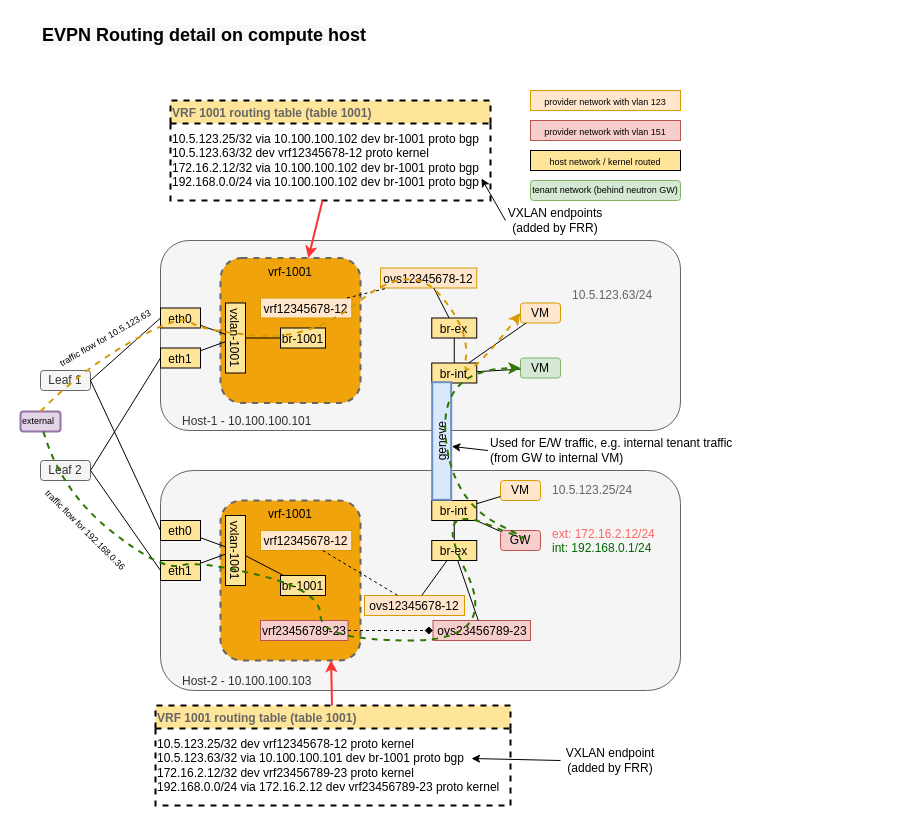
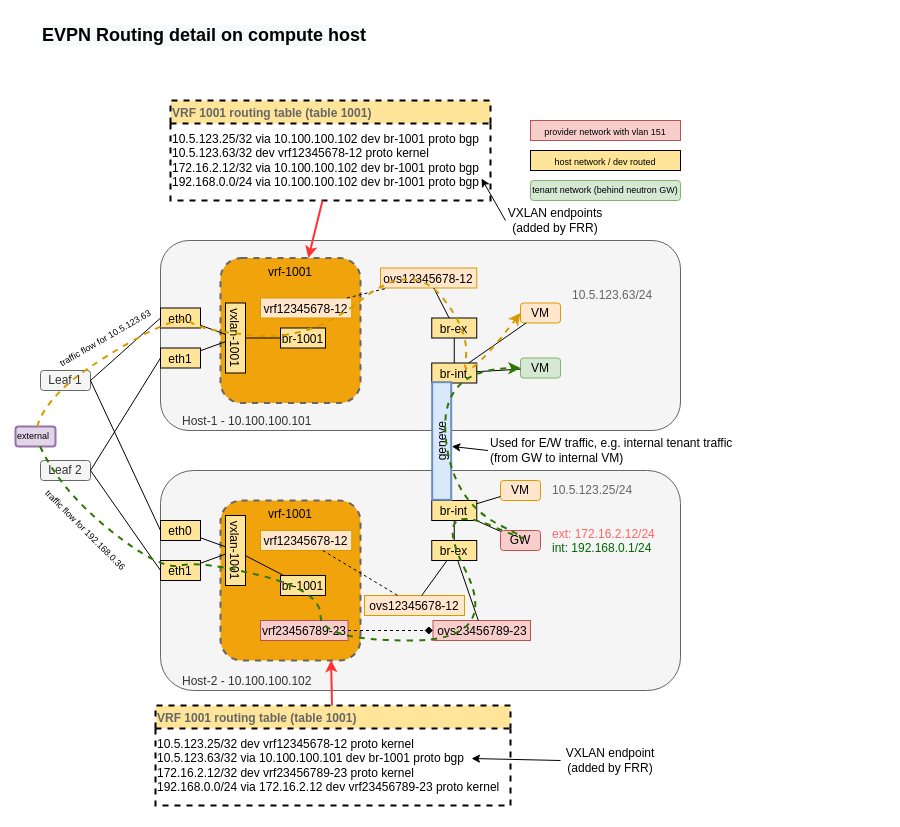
  <mxCell id="0" />
  <mxCell id="1" parent="0" />
- <mxCell id="2" value="&amp;nbsp; &amp;nbsp; &amp;nbsp; Host-2 - 10.100.100.103" style="rounded=1;whiteSpace=wrap;html=1;verticalAlign=bottom;align=left;fillColor=#f5f5f5;strokeColor=#666666;fontColor=#333333;" parent="1" vertex="1"><mxGeometry x="160" y="470" width="520" height="220" as="geometry" /></mxCell>
+ <mxCell id="2" value="&amp;nbsp; &amp;nbsp; &amp;nbsp; Host-2 - 10.100.100.102" style="rounded=1;whiteSpace=wrap;html=1;verticalAlign=bottom;align=left;fillColor=#f5f5f5;strokeColor=#666666;fontColor=#333333;" parent="1" vertex="1"><mxGeometry x="160" y="470" width="520" height="220" as="geometry" /></mxCell>
  <mxCell id="3" value="vrf-1001" style="rounded=1;whiteSpace=wrap;html=1;align=center;verticalAlign=top;fillColor=#f0a30a;strokeColor=#666666;fontColor=#000000;dashed=1;strokeWidth=2;" parent="1" vertex="1"><mxGeometry x="220" y="500" width="140" height="160" as="geometry" /></mxCell>
  <mxCell id="4" value="Leaf 1" style="rounded=1;whiteSpace=wrap;html=1;fillColor=#f5f5f5;strokeColor=#666666;fontColor=#333333;" parent="1" vertex="1"><mxGeometry x="40" y="370" width="50" height="20" as="geometry" /></mxCell>
  <mxCell id="5" value="Leaf 2" style="rounded=1;whiteSpace=wrap;html=1;fillColor=#f5f5f5;strokeColor=#666666;fontColor=#333333;" parent="1" vertex="1"><mxGeometry x="40" y="460" width="50" height="20" as="geometry" /></mxCell>
  <mxCell id="6" value="&amp;nbsp; &amp;nbsp; &amp;nbsp; Host-1 - 10.100.100.101" style="rounded=1;whiteSpace=wrap;html=1;verticalAlign=bottom;align=left;fillColor=#f5f5f5;strokeColor=#666666;fontColor=#333333;" parent="1" vertex="1"><mxGeometry x="160" y="240" width="520" height="190" as="geometry" /></mxCell>
  <mxCell id="7" value="vxlan-1001" style="rounded=0;whiteSpace=wrap;html=1;align=center;verticalAlign=bottom;rotation=90;fillColor=#FFE599;" parent="1" vertex="1"><mxGeometry x="200" y="540" width="70" height="20" as="geometry" /></mxCell>
  <mxCell id="8" value="eth0" style="rounded=0;whiteSpace=wrap;html=1;align=center;verticalAlign=bottom;fillColor=#FFE599;" parent="1" vertex="1"><mxGeometry x="160" y="520" width="40" height="20" as="geometry" /></mxCell>
  <mxCell id="9" value="eth1" style="rounded=0;whiteSpace=wrap;html=1;align=center;verticalAlign=bottom;fillColor=#FFE599;" parent="1" vertex="1"><mxGeometry x="160" y="560" width="40" height="20" as="geometry" /></mxCell>
  <mxCell id="10" value="" style="rounded=0;orthogonalLoop=1;jettySize=auto;html=1;endArrow=none;endFill=0;" parent="1" source="11" target="7" edge="1"><mxGeometry relative="1" as="geometry" /></mxCell>
  <mxCell id="11" value="br-1001" style="rounded=0;whiteSpace=wrap;html=1;align=center;verticalAlign=bottom;fillColor=#FFE599;" parent="1" vertex="1"><mxGeometry x="280" y="575" width="45" height="20" as="geometry" /></mxCell>
  <mxCell id="12" value="vrf12345678-12" style="rounded=0;whiteSpace=wrap;html=1;align=center;verticalAlign=bottom;fillColor=#ffe6cc;strokeColor=#d79b00;" parent="1" vertex="1"><mxGeometry x="260" y="530" width="91.25" height="20" as="geometry" /></mxCell>
  <mxCell id="13" value="ovs12345678-12" style="rounded=0;whiteSpace=wrap;html=1;align=center;verticalAlign=bottom;fillColor=#ffe6cc;strokeColor=#d79b00;" parent="1" vertex="1"><mxGeometry x="364" y="595" width="100" height="20" as="geometry" /></mxCell>
  <mxCell id="14" value="br-ex" style="rounded=0;whiteSpace=wrap;html=1;align=center;verticalAlign=bottom;fillColor=#FFE599;" parent="1" vertex="1"><mxGeometry x="431.25" y="540" width="45" height="20" as="geometry" /></mxCell>
  <mxCell id="15" value="br-int" style="rounded=0;whiteSpace=wrap;html=1;align=center;verticalAlign=bottom;fillColor=#FFE599;" parent="1" vertex="1"><mxGeometry x="431.25" y="500" width="45" height="20" as="geometry" /></mxCell>
  <mxCell id="16" value="" style="endArrow=none;dashed=1;html=1;" parent="1" source="12" target="13" edge="1"><mxGeometry width="50" height="50" relative="1" as="geometry"><mxPoint x="290" y="530" as="sourcePoint" /><mxPoint x="340" y="480" as="targetPoint" /></mxGeometry></mxCell>
  <mxCell id="17" value="" style="endArrow=none;html=1;" parent="1" source="13" target="14" edge="1"><mxGeometry width="50" height="50" relative="1" as="geometry"><mxPoint x="290" y="530" as="sourcePoint" /><mxPoint x="340" y="480" as="targetPoint" /></mxGeometry></mxCell>
  <mxCell id="18" value="" style="endArrow=none;html=1;" parent="1" source="14" target="15" edge="1"><mxGeometry width="50" height="50" relative="1" as="geometry"><mxPoint x="432.5" y="590" as="sourcePoint" /><mxPoint x="432.5" y="560" as="targetPoint" /></mxGeometry></mxCell>
  <mxCell id="19" value="ovs23456789-23" style="rounded=0;whiteSpace=wrap;html=1;align=center;verticalAlign=bottom;fillColor=#f8cecc;strokeColor=#b85450;" parent="1" vertex="1"><mxGeometry x="432.5" y="620" width="97.5" height="20" as="geometry" /></mxCell>
  <mxCell id="20" value="vrf23456789-23" style="rounded=0;whiteSpace=wrap;html=1;align=center;verticalAlign=bottom;fillColor=#f8cecc;strokeColor=#b85450;" parent="1" vertex="1"><mxGeometry x="260" y="620" width="87.5" height="20" as="geometry" /></mxCell>
  <mxCell id="21" value="" style="endArrow=none;html=1;" parent="1" source="19" target="14" edge="1"><mxGeometry width="50" height="50" relative="1" as="geometry"><mxPoint x="411.5" y="600" as="sourcePoint" /><mxPoint x="434.75" y="570" as="targetPoint" /></mxGeometry></mxCell>
  <mxCell id="22" value="" style="endArrow=diamond;dashed=1;html=1;" parent="1" source="20" target="19" edge="1"><mxGeometry width="50" height="50" relative="1" as="geometry"><mxPoint x="357.5" y="597.5" as="sourcePoint" /><mxPoint x="380" y="602.5" as="targetPoint" /></mxGeometry></mxCell>
  <mxCell id="23" value="" style="endArrow=none;html=1;" parent="1" source="7" target="8" edge="1"><mxGeometry width="50" height="50" relative="1" as="geometry"><mxPoint x="410" y="530" as="sourcePoint" /><mxPoint x="460" y="480" as="targetPoint" /></mxGeometry></mxCell>
  <mxCell id="24" value="" style="endArrow=none;html=1;" parent="1" source="7" target="9" edge="1"><mxGeometry width="50" height="50" relative="1" as="geometry"><mxPoint x="245" y="556.923" as="sourcePoint" /><mxPoint x="210" y="546.154" as="targetPoint" /></mxGeometry></mxCell>
  <mxCell id="25" value="VM" style="rounded=1;whiteSpace=wrap;html=1;align=center;verticalAlign=middle;labelBackgroundColor=none;fillColor=#ffe6cc;strokeColor=#d79b00;" parent="1" vertex="1"><mxGeometry x="500" y="480" width="40" height="20" as="geometry" /></mxCell>
  <mxCell id="26" value="" style="endArrow=none;html=1;" parent="1" source="15" target="25" edge="1"><mxGeometry width="50" height="50" relative="1" as="geometry"><mxPoint x="410" y="470" as="sourcePoint" /><mxPoint x="460" y="420" as="targetPoint" /></mxGeometry></mxCell>
  <mxCell id="27" value="GW" style="rounded=1;whiteSpace=wrap;html=1;align=center;verticalAlign=middle;labelBackgroundColor=none;fillColor=#f8cecc;strokeColor=#b85450;" parent="1" vertex="1"><mxGeometry x="500" y="530" width="40" height="20" as="geometry" /></mxCell>
  <mxCell id="28" value="" style="endArrow=none;html=1;" parent="1" source="15" target="27" edge="1"><mxGeometry width="50" height="50" relative="1" as="geometry"><mxPoint x="486.25" y="513.208" as="sourcePoint" /><mxPoint x="510" y="506.038" as="targetPoint" /></mxGeometry></mxCell>
  <mxCell id="29" value="&lt;font color=&quot;#ff6666&quot;&gt;ext: 172.16.2.12/24&lt;/font&gt;&lt;br&gt;&lt;font color=&quot;#006600&quot;&gt;int: 192.168.0.1/24&lt;/font&gt;" style="text;html=1;strokeColor=none;fillColor=none;align=left;verticalAlign=top;whiteSpace=wrap;rounded=0;dashed=1;labelBackgroundColor=none;fontColor=#666666;" parent="1" vertex="1"><mxGeometry x="550" y="520" width="120" height="40" as="geometry" /></mxCell>
  <mxCell id="30" value="10.5.123.25/24" style="text;html=1;strokeColor=none;fillColor=none;align=left;verticalAlign=middle;whiteSpace=wrap;rounded=0;dashed=1;labelBackgroundColor=none;fontColor=#666666;" parent="1" vertex="1"><mxGeometry x="550" y="475" width="130" height="30" as="geometry" /></mxCell>
  <mxCell id="31" value="VRF 1001 routing table (table 1001)" style="swimlane;dashed=1;labelBackgroundColor=none;fontColor=#666666;strokeColor=#000000;strokeWidth=2;fillColor=#FFE599;align=left;verticalAlign=middle;" parent="1" vertex="1"><mxGeometry x="155" y="705" width="355" height="100" as="geometry"><mxRectangle x="470" y="540" width="210" height="23" as="alternateBounds" /></mxGeometry></mxCell>
  <mxCell id="32" value="10.5.123.25/32 dev&amp;nbsp;&lt;span style=&quot;text-align: center&quot;&gt;vrf12345678-12&lt;/span&gt;&amp;nbsp;proto kernel&lt;br&gt;10.5.123.63/32 via 10.100.100.101 dev br-1001 proto bgp&lt;br&gt;172.16.2.12/32 dev&amp;nbsp;&lt;span style=&quot;text-align: center&quot;&gt;vrf23456789-23&lt;/span&gt;&amp;nbsp;proto kernel&lt;br&gt;192.168.0.0/24 via 172.16.2.12 dev&amp;nbsp;&lt;span style=&quot;text-align: center&quot;&gt;vrf23456789-23&lt;/span&gt;&amp;nbsp;proto kernel" style="text;html=1;strokeColor=none;fillColor=none;align=left;verticalAlign=top;whiteSpace=wrap;rounded=0;dashed=1;labelBackgroundColor=none;" parent="31" vertex="1"><mxGeometry y="25" width="350" height="65" as="geometry" /></mxCell>
  <mxCell id="33" value="" style="endArrow=classic;html=1;fontColor=#666666;strokeColor=#FF3333;strokeWidth=2;entryX=0.79;entryY=0.998;entryDx=0;entryDy=0;entryPerimeter=0;" parent="1" source="31" target="3" edge="1"><mxGeometry width="50" height="50" relative="1" as="geometry"><mxPoint x="347.5" y="725" as="sourcePoint" /><mxPoint x="397.5" y="675" as="targetPoint" /></mxGeometry></mxCell>
  <mxCell id="34" value="vrf-1001" style="rounded=1;whiteSpace=wrap;html=1;align=center;verticalAlign=top;fillColor=#f0a30a;strokeColor=#666666;fontColor=#000000;dashed=1;strokeWidth=2;" parent="1" vertex="1"><mxGeometry x="220" y="257.5" width="140" height="145" as="geometry" /></mxCell>
  <mxCell id="35" value="vxlan-1001" style="rounded=0;whiteSpace=wrap;html=1;align=center;verticalAlign=bottom;rotation=90;fillColor=#FFE599;" parent="1" vertex="1"><mxGeometry x="200" y="327.5" width="70" height="20" as="geometry" /></mxCell>
  <mxCell id="36" value="eth0" style="rounded=0;whiteSpace=wrap;html=1;align=center;verticalAlign=bottom;fillColor=#FFE599;" parent="1" vertex="1"><mxGeometry x="160" y="307.5" width="40" height="20" as="geometry" /></mxCell>
  <mxCell id="37" value="eth1" style="rounded=0;whiteSpace=wrap;html=1;align=center;verticalAlign=bottom;fillColor=#FFE599;" parent="1" vertex="1"><mxGeometry x="160" y="347.5" width="40" height="20" as="geometry" /></mxCell>
  <mxCell id="38" value="" style="rounded=0;orthogonalLoop=1;jettySize=auto;html=1;endArrow=none;endFill=0;" parent="1" source="39" target="35" edge="1"><mxGeometry relative="1" as="geometry" /></mxCell>
  <mxCell id="39" value="br-1001" style="rounded=0;whiteSpace=wrap;html=1;align=center;verticalAlign=bottom;fillColor=#FFE599;" parent="1" vertex="1"><mxGeometry x="280" y="327.5" width="45" height="20" as="geometry" /></mxCell>
  <mxCell id="40" value="vrf12345678-12" style="rounded=0;whiteSpace=wrap;html=1;align=center;verticalAlign=bottom;fillColor=#ffe6cc;strokeColor=#d79b00;" parent="1" vertex="1"><mxGeometry x="260" y="297.5" width="91.25" height="20" as="geometry" /></mxCell>
  <mxCell id="41" value="ovs12345678-12" style="rounded=0;whiteSpace=wrap;html=1;align=center;verticalAlign=bottom;fillColor=#ffe6cc;strokeColor=#d79b00;" parent="1" vertex="1"><mxGeometry x="380" y="267.5" width="96.25" height="20" as="geometry" /></mxCell>
  <mxCell id="42" value="br-ex" style="rounded=0;whiteSpace=wrap;html=1;align=center;verticalAlign=bottom;fillColor=#FFE599;" parent="1" vertex="1"><mxGeometry x="431.25" y="317.5" width="45" height="20" as="geometry" /></mxCell>
  <mxCell id="43" value="br-int" style="rounded=0;whiteSpace=wrap;html=1;align=center;verticalAlign=bottom;fillColor=#FFE599;" parent="1" vertex="1"><mxGeometry x="431.25" y="362.5" width="45" height="20" as="geometry" /></mxCell>
  <mxCell id="44" value="" style="endArrow=none;dashed=1;html=1;" parent="1" source="40" target="41" edge="1"><mxGeometry width="50" height="50" relative="1" as="geometry"><mxPoint x="290" y="292.5" as="sourcePoint" /><mxPoint x="340" y="242.5" as="targetPoint" /></mxGeometry></mxCell>
  <mxCell id="45" value="" style="endArrow=none;html=1;" parent="1" source="41" target="42" edge="1"><mxGeometry width="50" height="50" relative="1" as="geometry"><mxPoint x="290" y="292.5" as="sourcePoint" /><mxPoint x="340" y="242.5" as="targetPoint" /></mxGeometry></mxCell>
  <mxCell id="46" value="" style="endArrow=none;html=1;" parent="1" source="42" target="43" edge="1"><mxGeometry width="50" height="50" relative="1" as="geometry"><mxPoint x="432.5" y="352.5" as="sourcePoint" /><mxPoint x="432.5" y="322.5" as="targetPoint" /></mxGeometry></mxCell>
  <mxCell id="47" value="" style="endArrow=none;html=1;" parent="1" source="35" target="36" edge="1"><mxGeometry width="50" height="50" relative="1" as="geometry"><mxPoint x="410" y="317.5" as="sourcePoint" /><mxPoint x="460" y="267.5" as="targetPoint" /></mxGeometry></mxCell>
  <mxCell id="48" value="" style="endArrow=none;html=1;" parent="1" source="35" target="37" edge="1"><mxGeometry width="50" height="50" relative="1" as="geometry"><mxPoint x="245" y="344.423" as="sourcePoint" /><mxPoint x="210" y="333.654" as="targetPoint" /></mxGeometry></mxCell>
  <mxCell id="49" value="VM" style="rounded=1;whiteSpace=wrap;html=1;align=center;verticalAlign=middle;labelBackgroundColor=none;fillColor=#ffe6cc;strokeColor=#d79b00;" parent="1" vertex="1"><mxGeometry x="520" y="302.5" width="40" height="20" as="geometry" /></mxCell>
  <mxCell id="50" value="" style="endArrow=none;html=1;" parent="1" source="43" target="49" edge="1"><mxGeometry width="50" height="50" relative="1" as="geometry"><mxPoint x="410" y="232.5" as="sourcePoint" /><mxPoint x="460" y="182.5" as="targetPoint" /></mxGeometry></mxCell>
  <mxCell id="51" value="VM" style="rounded=1;whiteSpace=wrap;html=1;align=center;verticalAlign=middle;labelBackgroundColor=none;fillColor=#d5e8d4;strokeColor=#82b366;" parent="1" vertex="1"><mxGeometry x="520" y="357.5" width="40" height="20" as="geometry" /></mxCell>
  <mxCell id="52" value="" style="endArrow=none;html=1;" parent="1" source="43" target="51" edge="1"><mxGeometry width="50" height="50" relative="1" as="geometry"><mxPoint x="486.25" y="275.708" as="sourcePoint" /><mxPoint x="510" y="268.538" as="targetPoint" /></mxGeometry></mxCell>
  <mxCell id="53" value="geneve" style="rounded=0;whiteSpace=wrap;html=1;labelBackgroundColor=none;strokeColor=#6c8ebf;strokeWidth=2;fillColor=#dae8fc;align=center;verticalAlign=middle;rotation=-90;" parent="1" vertex="1"><mxGeometry x="382.37" y="431" width="117.63" height="19" as="geometry" /></mxCell>
  <mxCell id="54" value="10.5.123.63/24" style="text;html=1;strokeColor=none;fillColor=none;align=left;verticalAlign=middle;whiteSpace=wrap;rounded=0;dashed=1;labelBackgroundColor=none;fontColor=#666666;" parent="1" vertex="1"><mxGeometry x="570" y="280" width="130" height="30" as="geometry" /></mxCell>
  <mxCell id="55" value="" style="endArrow=none;html=1;fontColor=#000300;strokeColor=#000000;strokeWidth=1;exitX=1;exitY=0.5;exitDx=0;exitDy=0;entryX=0;entryY=0.5;entryDx=0;entryDy=0;" parent="1" source="4" target="36" edge="1"><mxGeometry width="50" height="50" relative="1" as="geometry"><mxPoint x="-20" y="290" as="sourcePoint" /><mxPoint x="30" y="240" as="targetPoint" /></mxGeometry></mxCell>
  <mxCell id="56" value="" style="endArrow=none;html=1;fontColor=#000300;strokeColor=#000000;strokeWidth=1;exitX=1;exitY=0.5;exitDx=0;exitDy=0;entryX=0;entryY=0.5;entryDx=0;entryDy=0;" parent="1" source="4" target="8" edge="1"><mxGeometry width="50" height="50" relative="1" as="geometry"><mxPoint x="100" y="346" as="sourcePoint" /><mxPoint x="170" y="318" as="targetPoint" /></mxGeometry></mxCell>
  <mxCell id="57" value="" style="endArrow=none;html=1;fontColor=#000300;strokeColor=#000000;strokeWidth=1;exitX=1;exitY=0.5;exitDx=0;exitDy=0;entryX=0;entryY=0.5;entryDx=0;entryDy=0;" parent="1" source="5" target="37" edge="1"><mxGeometry width="50" height="50" relative="1" as="geometry"><mxPoint x="100" y="370" as="sourcePoint" /><mxPoint x="170" y="310" as="targetPoint" /></mxGeometry></mxCell>
  <mxCell id="58" value="" style="endArrow=none;html=1;fontColor=#000300;strokeColor=#000000;strokeWidth=1;exitX=1;exitY=0.5;exitDx=0;exitDy=0;entryX=0;entryY=0.5;entryDx=0;entryDy=0;" parent="1" source="5" target="9" edge="1"><mxGeometry width="50" height="50" relative="1" as="geometry"><mxPoint x="100" y="460" as="sourcePoint" /><mxPoint x="170" y="350" as="targetPoint" /></mxGeometry></mxCell>
  <mxCell id="59" value="" style="endArrow=classic;html=1;fontColor=#000300;strokeColor=#000000;strokeWidth=1;" parent="1" edge="1"><mxGeometry width="50" height="50" relative="1" as="geometry"><mxPoint x="560" y="760" as="sourcePoint" /><mxPoint x="471" y="758" as="targetPoint" /></mxGeometry></mxCell>
  <mxCell id="60" value="VXLAN endpoint (added by FRR)" style="text;html=1;strokeColor=none;fillColor=none;align=center;verticalAlign=middle;whiteSpace=wrap;rounded=0;labelBackgroundColor=none;fontColor=#000300;" parent="1" vertex="1"><mxGeometry x="560" y="750" width="100" height="20" as="geometry" /></mxCell>
  <mxCell id="61" value="VRF 1001 routing table (table 1001)" style="swimlane;dashed=1;labelBackgroundColor=none;fontColor=#666666;strokeColor=#000000;strokeWidth=2;fillColor=#FFE599;align=left;verticalAlign=middle;" parent="1" vertex="1"><mxGeometry x="170" y="100" width="320" height="100" as="geometry"><mxRectangle x="470" y="540" width="210" height="23" as="alternateBounds" /></mxGeometry></mxCell>
  <mxCell id="62" value="10.5.123.25/32 via 10.100.100.102 dev br-1001 proto bgp&lt;br&gt;10.5.123.63/32 dev&amp;nbsp;&lt;span style=&quot;text-align: center&quot;&gt;vrf12345678-12&lt;/span&gt;&amp;nbsp;proto kernel&lt;br&gt;172.16.2.12/32 via 10.100.100.102 dev br-1001 proto bgp&lt;br&gt;192.168.0.0/24 via 10.100.100.102 dev br-1001 proto bgp" style="text;html=1;strokeColor=none;fillColor=none;align=left;verticalAlign=top;whiteSpace=wrap;rounded=0;dashed=1;labelBackgroundColor=none;" parent="61" vertex="1"><mxGeometry y="25" width="320" height="65" as="geometry" /></mxCell>
  <mxCell id="63" value="" style="endArrow=classic;html=1;fontColor=#666666;strokeColor=#FF3333;strokeWidth=2;" parent="1" target="34" edge="1"><mxGeometry width="50" height="50" relative="1" as="geometry"><mxPoint x="322" y="200" as="sourcePoint" /><mxPoint x="330.6" y="639.68" as="targetPoint" /></mxGeometry></mxCell>
  <mxCell id="64" value="" style="endArrow=classic;html=1;fontColor=#000300;strokeColor=#000000;strokeWidth=1;exitX=0;exitY=0.5;exitDx=0;exitDy=0;" parent="1" source="65" edge="1"><mxGeometry width="50" height="50" relative="1" as="geometry"><mxPoint x="570" y="180" as="sourcePoint" /><mxPoint x="481" y="178" as="targetPoint" /></mxGeometry></mxCell>
  <mxCell id="65" value="VXLAN endpoints (added by FRR)" style="text;html=1;strokeColor=none;fillColor=none;align=center;verticalAlign=middle;whiteSpace=wrap;rounded=0;labelBackgroundColor=none;fontColor=#000300;" parent="1" vertex="1"><mxGeometry x="505" y="210" width="100" height="20" as="geometry" /></mxCell>
- <mxCell id="66" value="provider network with vlan 123" style="rounded=0;whiteSpace=wrap;html=1;align=center;verticalAlign=bottom;fillColor=#ffe6cc;strokeColor=#d79b00;fontSize=9;" parent="1" vertex="1"><mxGeometry x="530" y="90" width="150" height="20" as="geometry" /></mxCell>
  <mxCell id="67" value="provider network with vlan 151" style="rounded=0;whiteSpace=wrap;html=1;align=center;verticalAlign=bottom;fillColor=#f8cecc;strokeColor=#b85450;fontSize=9;" parent="1" vertex="1"><mxGeometry x="530" y="120" width="150" height="20" as="geometry" /></mxCell>
- <mxCell id="68" value="host network / kernel routed" style="rounded=0;whiteSpace=wrap;html=1;align=center;verticalAlign=bottom;fillColor=#FFE599;fontSize=9;" parent="1" vertex="1"><mxGeometry x="530" y="150" width="150" height="20" as="geometry" /></mxCell>
+ <mxCell id="68" value="host network / dev routed" style="rounded=0;whiteSpace=wrap;html=1;align=center;verticalAlign=bottom;fillColor=#FFE599;fontSize=9;" parent="1" vertex="1"><mxGeometry x="530" y="150" width="150" height="20" as="geometry" /></mxCell>
  <mxCell id="69" value="tenant network (behind neutron GW)" style="rounded=1;whiteSpace=wrap;html=1;align=center;verticalAlign=middle;labelBackgroundColor=none;fillColor=#d5e8d4;strokeColor=#82b366;fontSize=9;" parent="1" vertex="1"><mxGeometry x="530" y="180" width="150" height="20" as="geometry" /></mxCell>
  <mxCell id="70" value="&lt;h1 style=&quot;color: rgb(0 , 3 , 0) ; font-family: &amp;#34;helvetica&amp;#34; ; font-style: normal ; letter-spacing: normal ; text-indent: 0px ; text-transform: none ; word-spacing: 0px ; background-color: rgb(248 , 249 , 250)&quot;&gt;EVPN Routing detail on compute host&lt;/h1&gt;" style="text;whiteSpace=wrap;html=1;fontSize=9;fontColor=#000300;verticalAlign=middle;align=left;" parent="1" vertex="1"><mxGeometry x="40" y="20" width="620" height="30" as="geometry" /></mxCell>
  <mxCell id="71" value="" style="endArrow=classic;html=1;fontSize=9;fontColor=#000300;strokeColor=#000000;strokeWidth=1;entryX=0.454;entryY=1.032;entryDx=0;entryDy=0;entryPerimeter=0;exitX=0;exitY=0.5;exitDx=0;exitDy=0;" parent="1" source="72" target="53" edge="1"><mxGeometry width="50" height="50" relative="1" as="geometry"><mxPoint x="510" y="440" as="sourcePoint" /><mxPoint x="510" y="400" as="targetPoint" /></mxGeometry></mxCell>
  <mxCell id="72" value="Used for E/W traffic, e.g. internal tenant traffic &lt;br&gt;(from GW to internal VM)" style="text;html=1;strokeColor=none;fillColor=none;align=left;verticalAlign=middle;whiteSpace=wrap;rounded=0;labelBackgroundColor=none;fontColor=#000300;" parent="1" vertex="1"><mxGeometry x="487.5" y="440" width="390" height="20" as="geometry" /></mxCell>
- <mxCell id="73" value="external" style="rounded=1;whiteSpace=wrap;html=1;labelBackgroundColor=none;fontSize=9;strokeWidth=2;align=left;verticalAlign=middle;fillColor=#e1d5e7;strokeColor=#9673a6;" parent="1" vertex="1"><mxGeometry x="20" y="411" width="40" height="20" as="geometry" /></mxCell>
+ <mxCell id="73" value="external" style="rounded=1;whiteSpace=wrap;html=1;labelBackgroundColor=none;fontSize=9;strokeWidth=2;align=left;verticalAlign=middle;fillColor=#e1d5e7;strokeColor=#9673a6;" parent="1" vertex="1"><mxGeometry x="15" y="426" width="40" height="20" as="geometry" /></mxCell>
  <mxCell id="74" value="" style="curved=1;endArrow=classic;html=1;fontSize=9;fontColor=#000300;strokeColor=#2D7600;strokeWidth=2;fillColor=#60a917;dashed=1;" parent="1" source="73" target="51" edge="1"><mxGeometry x="-0.725" y="-9" width="50" height="50" relative="1" as="geometry"><mxPoint x="320" y="480" as="sourcePoint" /><mxPoint x="370" y="430" as="targetPoint" /><Array as="points"><mxPoint x="60" y="490" /><mxPoint x="160" y="570" /><mxPoint x="200" y="560" /><mxPoint x="320" y="590" /><mxPoint x="320" y="640" /><mxPoint x="500" y="640" /><mxPoint x="430" y="500" /><mxPoint x="550" y="550" /><mxPoint x="450" y="500" /><mxPoint x="440" y="368" /></Array><mxPoint as="offset" /></mxGeometry></mxCell>
  <mxCell id="75" value="" style="curved=1;endArrow=classic;html=1;fontSize=9;fontColor=#000300;strokeColor=#d79b00;strokeWidth=2;fillColor=#ffe6cc;dashed=1;entryX=0;entryY=0.5;entryDx=0;entryDy=0;" parent="1" source="73" target="49" edge="1"><mxGeometry width="50" height="50" relative="1" as="geometry"><mxPoint x="27.843" y="421" as="sourcePoint" /><mxPoint x="510" y="505.714" as="targetPoint" /><Array as="points"><mxPoint x="40" y="411" /><mxPoint x="80" y="370" /><mxPoint x="180" y="313" /><mxPoint x="200" y="330" /><mxPoint x="310" y="340" /><mxPoint x="410" y="260" /><mxPoint x="470" y="330" /><mxPoint x="460" y="390" /></Array></mxGeometry></mxCell>
  <mxCell id="76" value="traffic flow for 192.168.0.36" style="text;html=1;strokeColor=none;fillColor=none;align=center;verticalAlign=middle;whiteSpace=wrap;rounded=0;labelBackgroundColor=none;fontSize=9;fontColor=#000300;rotation=45;" parent="1" vertex="1"><mxGeometry x="20" y="520" width="130" height="20" as="geometry" /></mxCell>
  <mxCell id="77" value="traffic flow for 10.5.123.63" style="text;html=1;strokeColor=none;fillColor=none;align=center;verticalAlign=middle;whiteSpace=wrap;rounded=0;labelBackgroundColor=none;fontSize=9;fontColor=#000300;rotation=-30;" parent="1" vertex="1"><mxGeometry x="40" y="327.5" width="130" height="20" as="geometry" /></mxCell>
